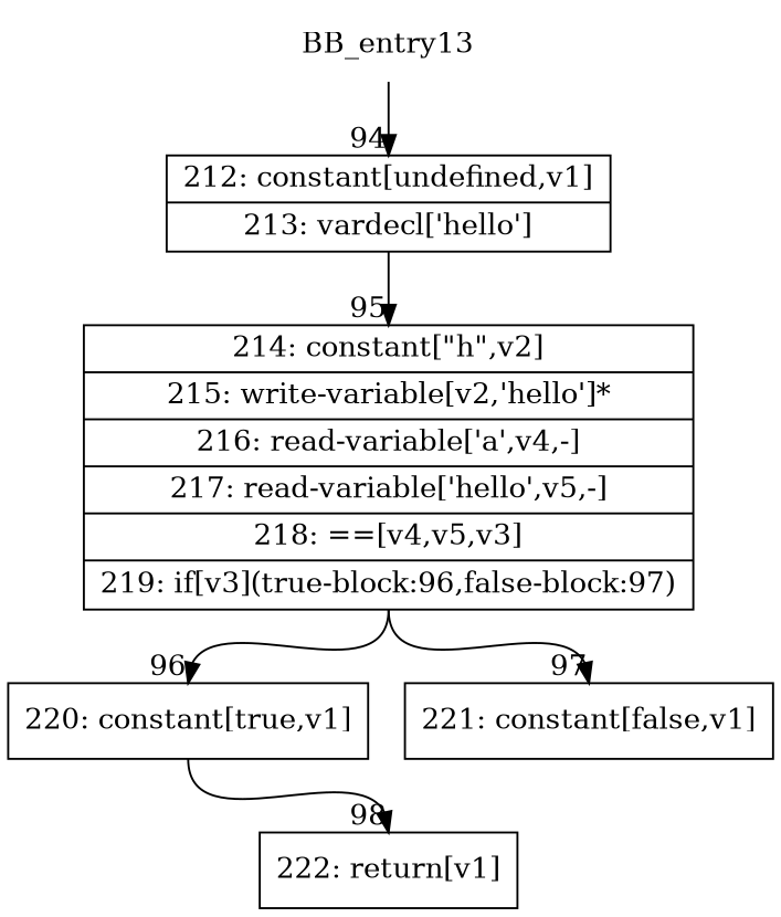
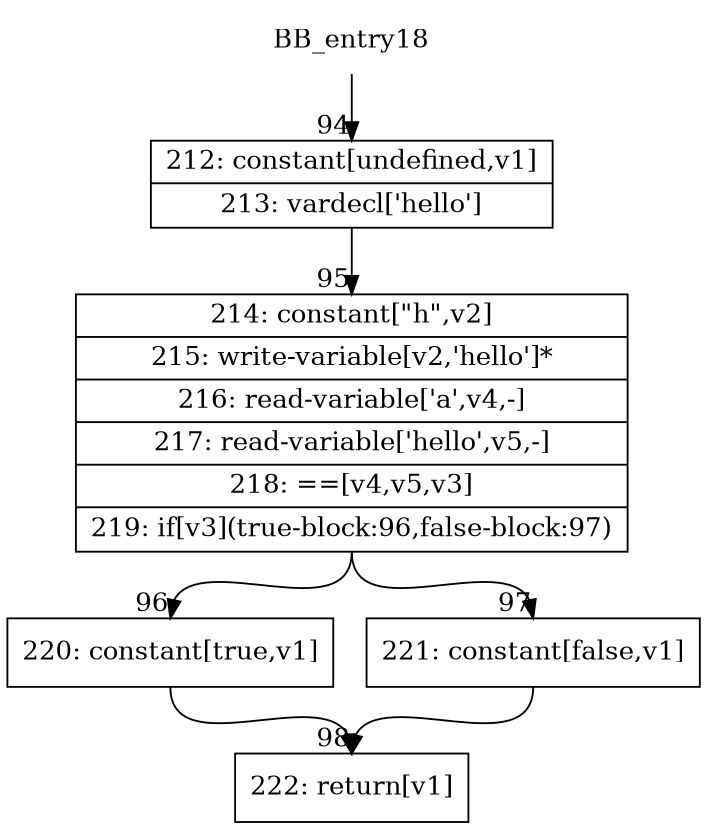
  digraph {
    rankdir=TD
    node [shape=record]
    edge [headport=n tailport=s]
-   BB_entry18 [shape=none label=BB_entry13]
+   BB_entry18 [shape=none]
    n2 [label="{212: constant[undefined,v1]|213: vardecl['hello']}"]
    n3 [label="{214: constant[\"h\",v2]|215: write-variable[v2,'hello']*|216: read-variable['a',v4,-]|217: read-variable['hello',v5,-]|218: ==[v4,v5,v3]|219: if[v3](true-block:96,false-block:97)}"]
    n4 [label="{220: constant[true,v1]}"]
    n5 [label="{221: constant[false,v1]}"]
    n6 [label="{222: return[v1]}"]
    BB_entry18 -> n2 [headlabel="    94"]
    n2 -> n3 [headlabel="      95"]
    n3 -> n4 [headlabel="      96"]
    n3 -> n5 [headlabel="      97"]
    n4 -> n6 [headlabel="      98"]
+   n5 -> n6
  }
